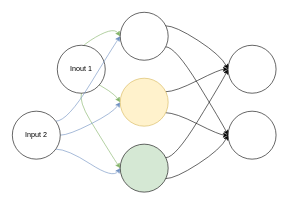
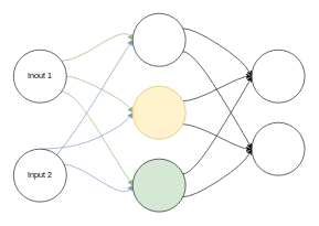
  <mxCell id="0" />
  <mxCell id="1" parent="0" />
  <mxCell id="2" style="edgeStyle=orthogonalEdgeStyle;rounded=0;orthogonalLoop=1;jettySize=auto;html=1;entryX=0;entryY=0.5;entryDx=0;entryDy=0;curved=1;fillColor=#d5e8d4;strokeColor=#82b366;noEdgeStyle=1;orthogonal=1;" edge="1" parent="1" source="5" target="18"><mxGeometry relative="1" as="geometry"><Array as="points"><mxPoint x="112" y="91.667" /><mxPoint x="188" y="42.5" /></Array></mxGeometry></mxCell>
  <mxCell id="3" style="edgeStyle=orthogonalEdgeStyle;curved=1;rounded=0;orthogonalLoop=1;jettySize=auto;html=1;entryX=0;entryY=0.5;entryDx=0;entryDy=0;fillColor=#d5e8d4;strokeColor=#82b366;noEdgeStyle=1;orthogonal=1;" edge="1" parent="1" source="5" target="12"><mxGeometry relative="1" as="geometry"><Array as="points"><mxPoint x="114" y="115" /><mxPoint x="188" y="152.5" /></Array></mxGeometry></mxCell>
  <mxCell id="4" style="edgeStyle=orthogonalEdgeStyle;curved=1;rounded=0;orthogonalLoop=1;jettySize=auto;html=1;entryX=0;entryY=0.5;entryDx=0;entryDy=0;fillColor=#d5e8d4;strokeColor=#82b366;noEdgeStyle=1;orthogonal=1;" edge="1" parent="1" source="5" target="15"><mxGeometry relative="1" as="geometry"><Array as="points"><mxPoint x="112" y="138.333" /><mxPoint x="188" y="262.5" /></Array></mxGeometry></mxCell>
- <mxCell id="5" value="Inout 1" style="ellipse;whiteSpace=wrap;html=1;aspect=fixed;" vertex="1" parent="1"><mxGeometry x="95" y="75" width="80" height="80" as="geometry" /></mxCell>
+ <mxCell id="5" value="Inout 1" style="ellipse;whiteSpace=wrap;html=1;aspect=fixed;" vertex="1" parent="1"><mxGeometry y="75" width="80" height="80" as="geometry" x="20" /></mxCell>
  <mxCell id="6" style="edgeStyle=orthogonalEdgeStyle;curved=1;rounded=0;orthogonalLoop=1;jettySize=auto;html=1;entryX=0;entryY=0.5;entryDx=0;entryDy=0;fillColor=#dae8fc;strokeColor=#6c8ebf;noEdgeStyle=1;orthogonal=1;" edge="1" parent="1" source="9" target="12"><mxGeometry relative="1" as="geometry"><Array as="points"><mxPoint x="114" y="225" /><mxPoint x="188" y="187.5" /></Array></mxGeometry></mxCell>
  <mxCell id="7" style="edgeStyle=orthogonalEdgeStyle;curved=1;rounded=0;orthogonalLoop=1;jettySize=auto;html=1;entryX=0;entryY=0.5;entryDx=0;entryDy=0;fillColor=#dae8fc;strokeColor=#6c8ebf;noEdgeStyle=1;orthogonal=1;" edge="1" parent="1" source="9" target="18"><mxGeometry relative="1" as="geometry"><Array as="points"><mxPoint x="112" y="201.667" /><mxPoint x="188" y="77.5" /></Array></mxGeometry></mxCell>
  <mxCell id="8" style="edgeStyle=orthogonalEdgeStyle;curved=1;rounded=0;orthogonalLoop=1;jettySize=auto;html=1;entryX=0;entryY=0.5;entryDx=0;entryDy=0;fillColor=#dae8fc;strokeColor=#6c8ebf;noEdgeStyle=1;orthogonal=1;" edge="1" parent="1" source="9" target="15"><mxGeometry relative="1" as="geometry"><Array as="points"><mxPoint x="112" y="248.333" /><mxPoint x="188" y="297.5" /></Array></mxGeometry></mxCell>
- <mxCell id="9" value="Input 2" style="ellipse;whiteSpace=wrap;html=1;aspect=fixed;" vertex="1" parent="1"><mxGeometry y="185" width="80" height="80" as="geometry" x="20" /></mxCell>
+ <mxCell id="9" value="Input 2" style="ellipse;whiteSpace=wrap;html=1;aspect=fixed;" vertex="1" parent="1"><mxGeometry x="20" y="225" width="80" height="80" as="geometry" /></mxCell>
  <mxCell id="10" style="edgeStyle=orthogonalEdgeStyle;curved=1;rounded=0;orthogonalLoop=1;jettySize=auto;html=1;entryX=0;entryY=0.5;entryDx=0;entryDy=0;noEdgeStyle=1;orthogonal=1;" edge="1" parent="1" source="12" target="19"><mxGeometry relative="1" as="geometry"><Array as="points"><mxPoint x="292" y="152.5" /><mxPoint x="366" y="115" /></Array></mxGeometry></mxCell>
  <mxCell id="11" style="edgeStyle=orthogonalEdgeStyle;curved=1;rounded=0;comic=1;orthogonalLoop=1;jettySize=auto;html=1;entryX=0;entryY=0.5;entryDx=0;entryDy=0;shadow=0;noEdgeStyle=1;orthogonal=1;" edge="1" parent="1" source="12" target="20"><mxGeometry relative="1" as="geometry"><Array as="points"><mxPoint x="292" y="187.5" /><mxPoint x="366" y="225" /></Array></mxGeometry></mxCell>
  <mxCell id="12" value="" style="ellipse;whiteSpace=wrap;html=1;aspect=fixed;fillColor=#fff2cc;strokeColor=#d6b656;" vertex="1" parent="1"><mxGeometry x="200" y="130" width="80" height="80" as="geometry" /></mxCell>
  <mxCell id="13" style="edgeStyle=orthogonalEdgeStyle;curved=1;rounded=0;orthogonalLoop=1;jettySize=auto;html=1;entryX=0;entryY=0.5;entryDx=0;entryDy=0;noEdgeStyle=1;orthogonal=1;" edge="1" parent="1" source="15" target="19"><mxGeometry relative="1" as="geometry"><Array as="points"><mxPoint x="292" y="262.5" /><mxPoint x="368" y="138.333" /></Array></mxGeometry></mxCell>
  <mxCell id="14" style="edgeStyle=orthogonalEdgeStyle;curved=1;rounded=0;comic=1;orthogonalLoop=1;jettySize=auto;html=1;shadow=0;entryX=0;entryY=0.5;entryDx=0;entryDy=0;noEdgeStyle=1;orthogonal=1;" edge="1" parent="1" source="15" target="20"><mxGeometry relative="1" as="geometry"><mxPoint x="550" y="350" as="targetPoint" /><Array as="points"><mxPoint x="292" y="297.5" /><mxPoint x="368" y="248.333" /></Array></mxGeometry></mxCell>
  <mxCell id="15" value="" style="ellipse;whiteSpace=wrap;html=1;aspect=fixed;fillColor=#D5E8D4;gradientColor=none;" vertex="1" parent="1"><mxGeometry x="200" y="240" width="80" height="80" as="geometry" /></mxCell>
  <mxCell id="16" style="edgeStyle=orthogonalEdgeStyle;rounded=0;orthogonalLoop=1;jettySize=auto;html=1;entryX=0;entryY=0.5;entryDx=0;entryDy=0;elbow=vertical;curved=1;comic=1;shadow=0;noEdgeStyle=1;orthogonal=1;" edge="1" parent="1" source="18" target="19"><mxGeometry relative="1" as="geometry"><Array as="points"><mxPoint x="292" y="42.5" /><mxPoint x="368" y="91.667" /></Array></mxGeometry></mxCell>
  <mxCell id="17" style="edgeStyle=orthogonalEdgeStyle;curved=1;rounded=0;comic=1;orthogonalLoop=1;jettySize=auto;html=1;entryX=0;entryY=0.5;entryDx=0;entryDy=0;shadow=0;noEdgeStyle=1;orthogonal=1;" edge="1" parent="1" source="18" target="20"><mxGeometry relative="1" as="geometry"><Array as="points"><mxPoint x="292" y="77.5" /><mxPoint x="368" y="201.667" /></Array></mxGeometry></mxCell>
  <mxCell id="18" value="" style="ellipse;whiteSpace=wrap;html=1;aspect=fixed;" vertex="1" parent="1"><mxGeometry x="200" width="80" height="80" as="geometry" y="20" /></mxCell>
  <mxCell id="19" value="" style="ellipse;whiteSpace=wrap;html=1;aspect=fixed;" vertex="1" parent="1"><mxGeometry x="380" y="75" width="80" height="80" as="geometry" /></mxCell>
  <mxCell id="20" value="" style="ellipse;whiteSpace=wrap;html=1;aspect=fixed;" vertex="1" parent="1"><mxGeometry x="380" y="185" width="80" height="80" as="geometry" /></mxCell>
